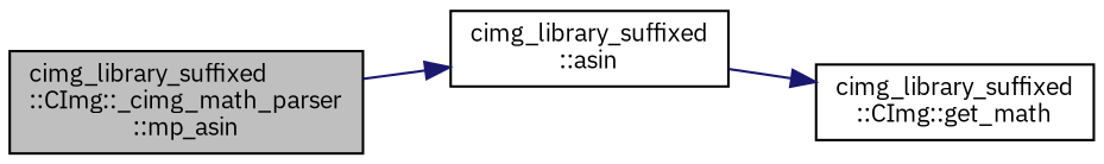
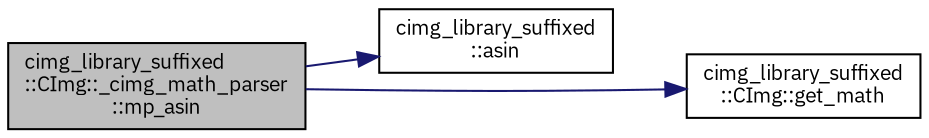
  digraph {
    fontname="IBM Plex Sans"
    rankdir=LR
    node [color=black fillcolor=white fontname="IBM Plex Sans" fontsize=10 shape=record style=filled]
    edge [color=midnightblue fontname="IBM Plex Sans" fontsize=10 labelfontname=Helvetica labelfontsize=10 style=solid]
    n1 [fillcolor=grey75 fontcolor=black height=0.2 label="cimg_library_suffixed\l::CImg::_cimg_math_parser\l::mp_asin" width=0.4]
    n2 [height=0.2 label="cimg_library_suffixed\l::asin" width=0.4]
    n3 [height=0.2 label="cimg_library_suffixed\l::CImg::get_math" width=0.4]
    n1 -> n2
-   n2 -> n3
+   n1 -> n3
  }
